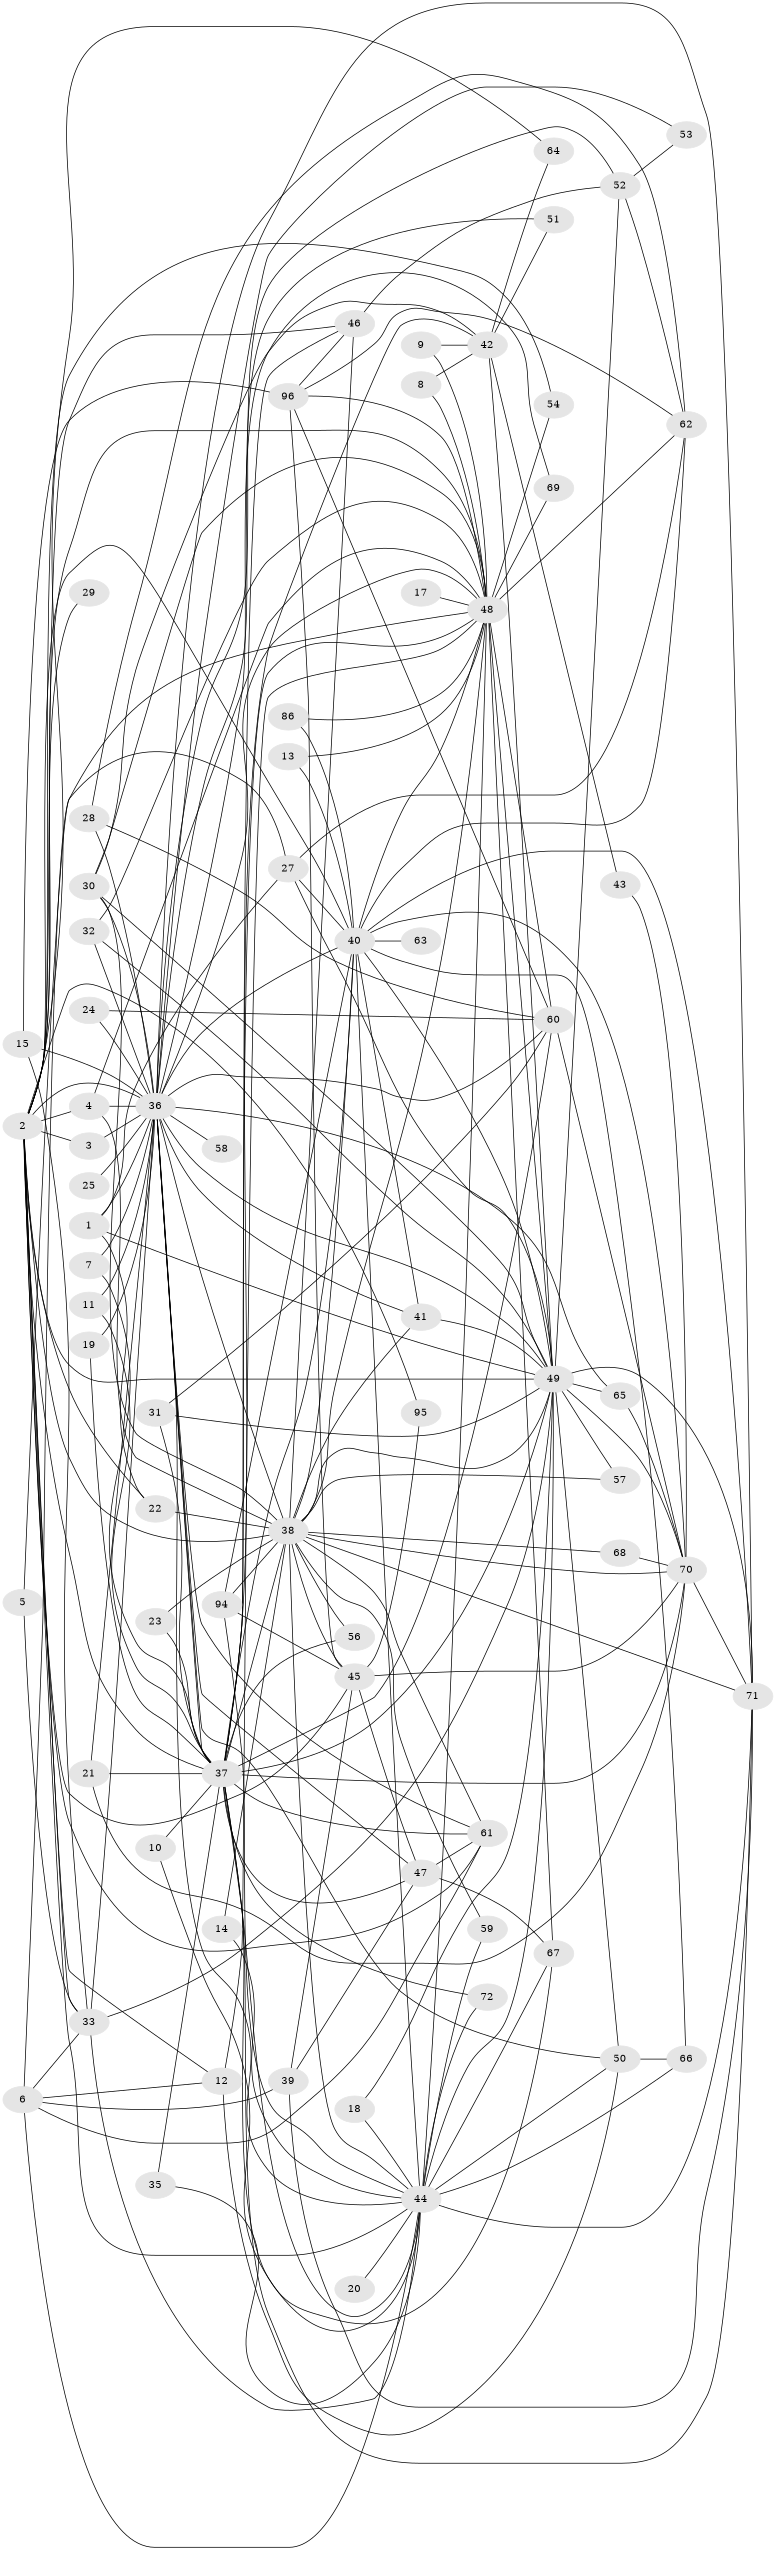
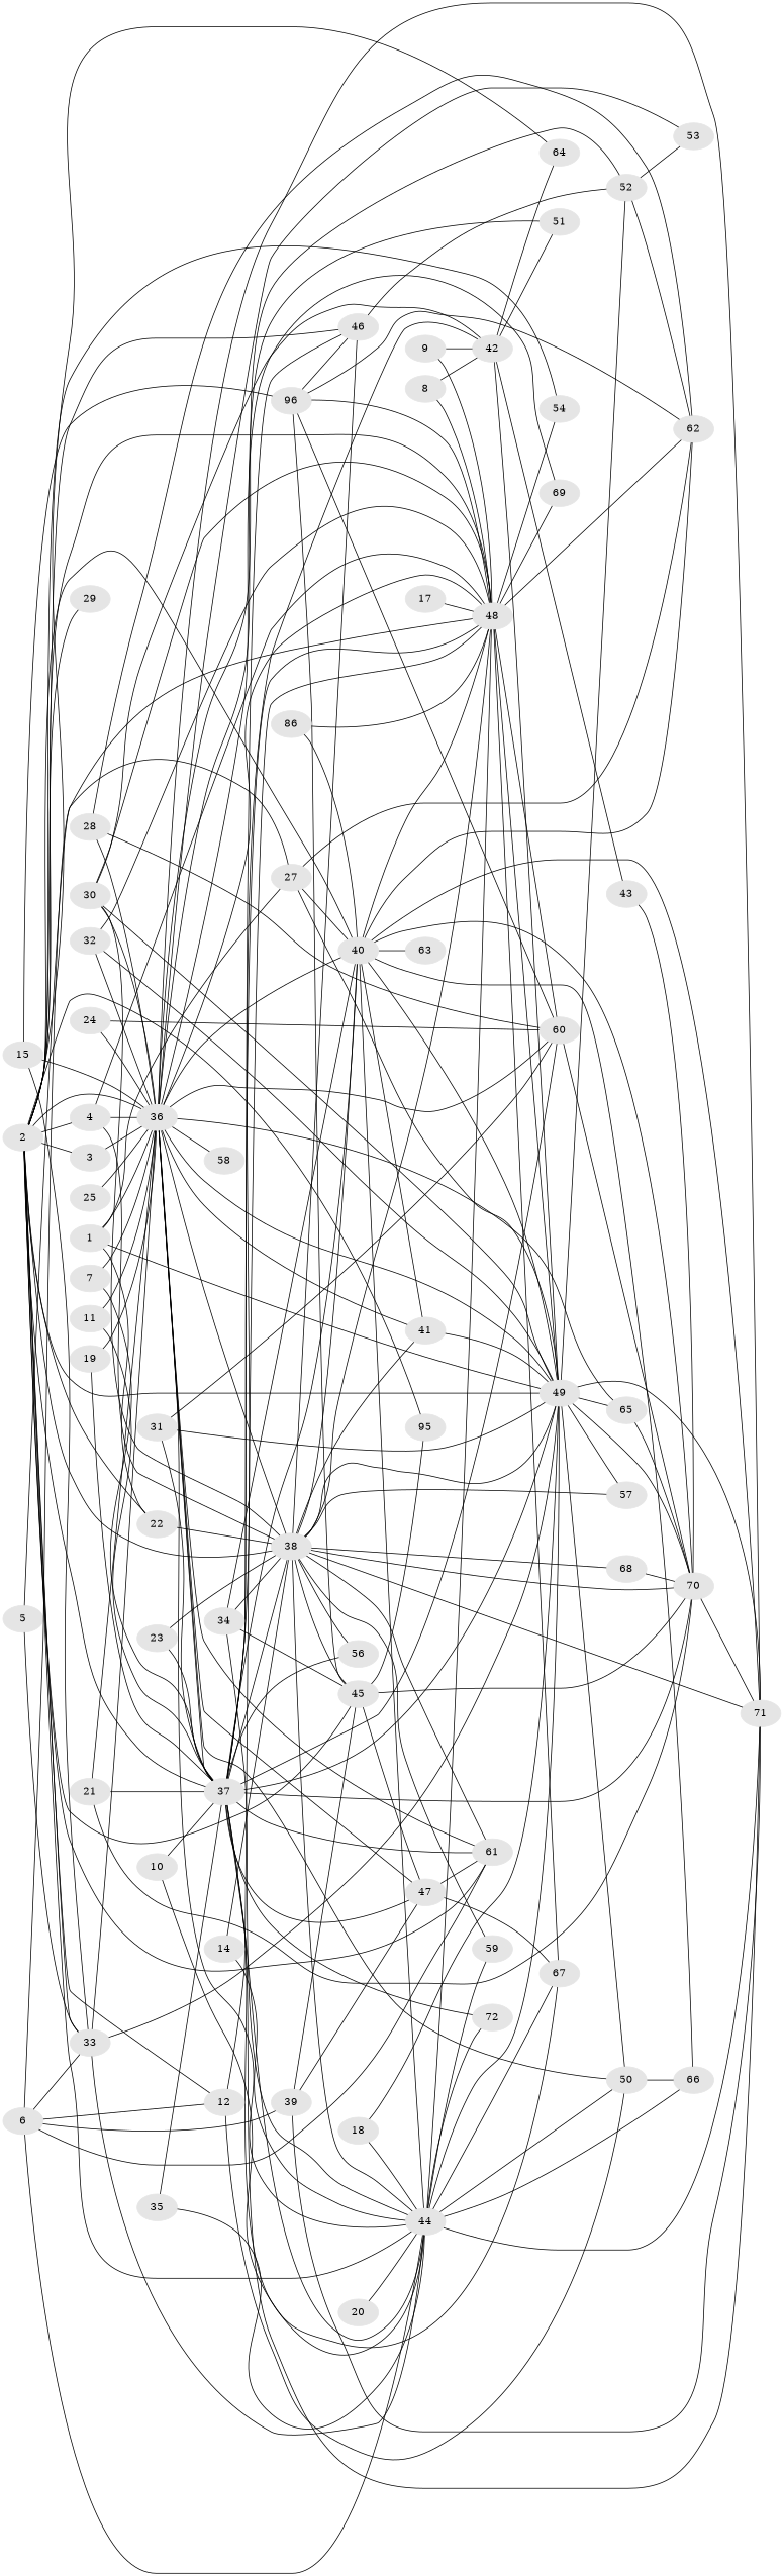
  graph {
    rankdir=LR
    node [color=gray90 style=filled]
    edge [weight=1.0]
    1
    22
    27
    36
    49
    38
    40
    62
    37
    44
    48
    61
    50
    60
    41
    47
    51
    52
    53
    58
    65
    69
    71
    70
    57
    2
    3
    4
    12
    29
    33
    45
    46
    54
    n35 [label=95]
    64
    42
    56
    67
    72
    59
    68
    63
    66
    5
    6
    39
    7
    8
    43
    9
    10
    11
-   13
    14
    15
    n57 [label=96]
    n58 [label=86]
    17
    18
    19
    20
    21
    23
    24
    25
    28
    30
    31
    32
-   34 [label=94]
+   34
    35
    1 -- 22
    1 -- 27
    1 -- 36
    1 -- 49
    22 -- 38
    27 -- 49
    27 -- 40
    27 -- 62
    36 -- 49 [weight=2.0]
    36 -- 38 [weight=2.0]
    36 -- 40 [weight=2.0]
    36 -- 37 [weight=2.0]
    36 -- 44 [weight=2.0]
    36 -- 48 [weight=2.0]
    36 -- 61
    36 -- 50 [weight=2.0]
    36 -- 60
    36 -- 41
    36 -- 47
    36 -- 51
    36 -- 52
    36 -- 53
    36 -- 58 [weight=2.0]
    36 -- 65 [weight=2.0]
    36 -- 69
    36 -- 71
    49 -- 50
    49 -- 52
    49 -- 65
    49 -- 71
    49 -- 70
    49 -- 57
    38 -- 49
    38 -- 40
    38 -- 44
    38 -- 48
    38 -- 61
    38 -- 41
    38 -- 71
    38 -- 70
    38 -- 57
    38 -- 45
    38 -- 46
    38 -- 56
    38 -- 59
    38 -- 68
    40 -- 49
    40 -- 62
    40 -- 44 [weight=3.0]
    40 -- 48 [weight=2.0]
    40 -- 41
    40 -- 71
    40 -- 70
    40 -- 63
    40 -- 66
    37 -- 49
    37 -- 38
    37 -- 40
    37 -- 44 [weight=2.0]
    37 -- 48 [weight=2.0]
    37 -- 61
    37 -- 60
    37 -- 47
    37 -- 71
    37 -- 70
    37 -- 46
    37 -- 42
    37 -- 56
    37 -- 67
    37 -- 72 [weight=2.0]
    44 -- 49
    44 -- 48
    44 -- 50
    44 -- 71
    44 -- 67
    44 -- 72
    44 -- 59
    44 -- 66
    48 -- 49
    48 -- 62
    48 -- 60
    48 -- 69
    48 -- 54
    48 -- 67
    50 -- 66
    60 -- 70
    41 -- 49
    47 -- 61
    47 -- 67
    52 -- 62
    52 -- 53
    65 -- 70
    70 -- 71
    2 -- 22
    2 -- 36 [weight=4.0]
    2 -- 49 [weight=4.0]
    2 -- 38 [weight=2.0]
    2 -- 40 [weight=3.0]
    2 -- 37 [weight=2.0]
    2 -- 44 [weight=2.0]
    2 -- 48 [weight=2.0]
    2 -- 61
    2 -- 3
    2 -- 4
    2 -- 12
    2 -- 29 [weight=2.0]
    2 -- 33
    2 -- 45
    2 -- 46
    2 -- 54
    2 -- n35
    2 -- 64
    3 -- 36
    4 -- 36
    4 -- 38
    4 -- 48
    12 -- 48
    12 -- 50
    33 -- 36
    33 -- 49
    33 -- 44
    45 -- 47
    45 -- 70 [weight=2.0]
    45 -- n35
    46 -- 52
    42 -- 49 [weight=2.0]
    42 -- 51
    42 -- 64
    42 -- 43
    68 -- 70
    5 -- 27
    5 -- 33
    6 -- 44
    6 -- 48
    6 -- 61
    6 -- 12
    6 -- 33
    6 -- 39
    39 -- 47
    39 -- 71
    39 -- 45
    7 -- 36
    7 -- 37
    8 -- 48
    8 -- 42
    43 -- 70
    9 -- 48
    9 -- 42
    10 -- 37
    10 -- 44
    11 -- 36
    11 -- 37
-   13 -- 40
-   13 -- 48 [weight=2.0]
    14 -- 38
    14 -- 44
    15 -- 36
    15 -- 33
    15 -- n57
    n57 -- 62
    n57 -- 48
    n57 -- 60
    n57 -- 45
    n57 -- 46
    n58 -- 40
    n58 -- 48
    17 -- 48
    18 -- 49
    18 -- 44
    19 -- 36
    19 -- 37
    20 -- 44
    21 -- 36
    21 -- 37
    21 -- 70
    23 -- 38
    23 -- 37 [weight=2.0]
    24 -- 36
    24 -- 60
    25 -- 36
    28 -- 36 [weight=2.0]
    28 -- 62
    28 -- 60
    30 -- 36 [weight=2.0]
    30 -- 49
    30 -- 38
    30 -- 48
    30 -- 42
    31 -- 49
    31 -- 37
    31 -- 60
    32 -- 36
    32 -- 49
    32 -- 48
    34 -- 38 [weight=2.0]
    34 -- 40
    34 -- 44
    34 -- 45
    35 -- 37
    35 -- 44
  }
